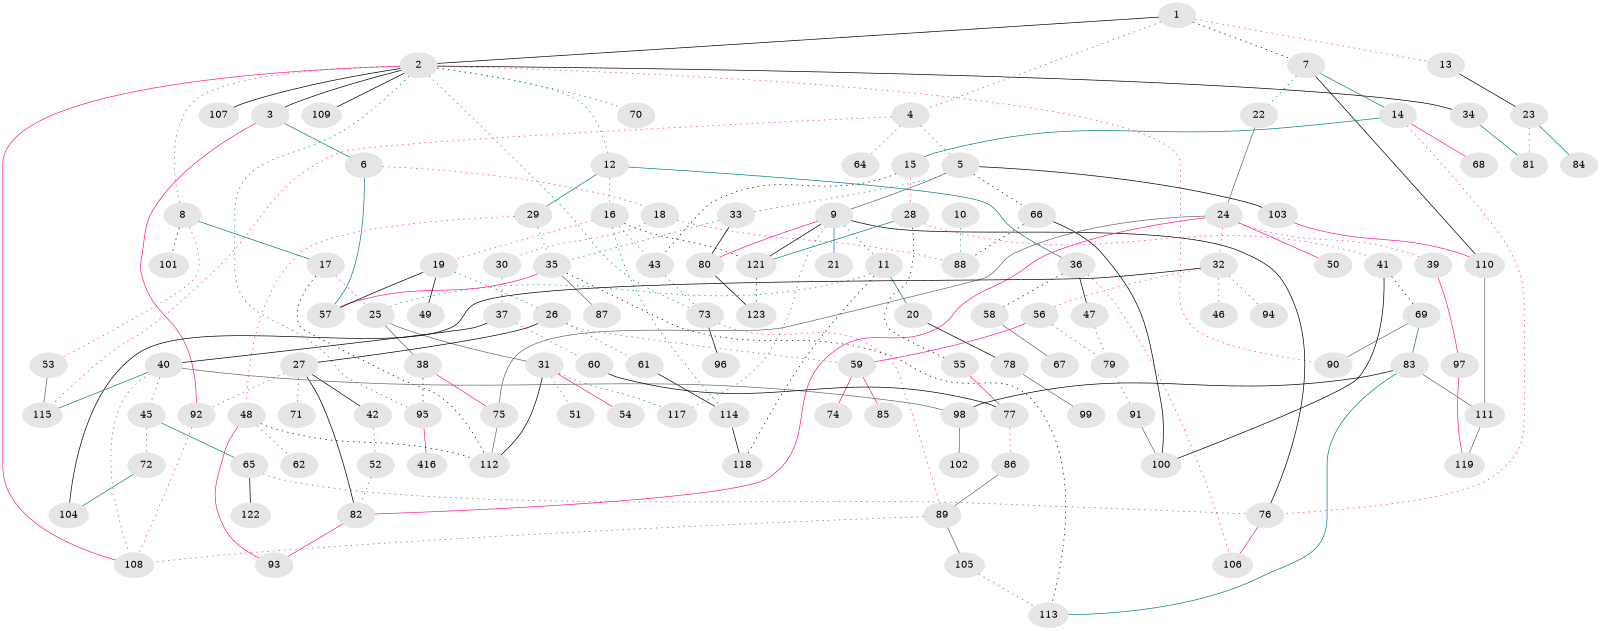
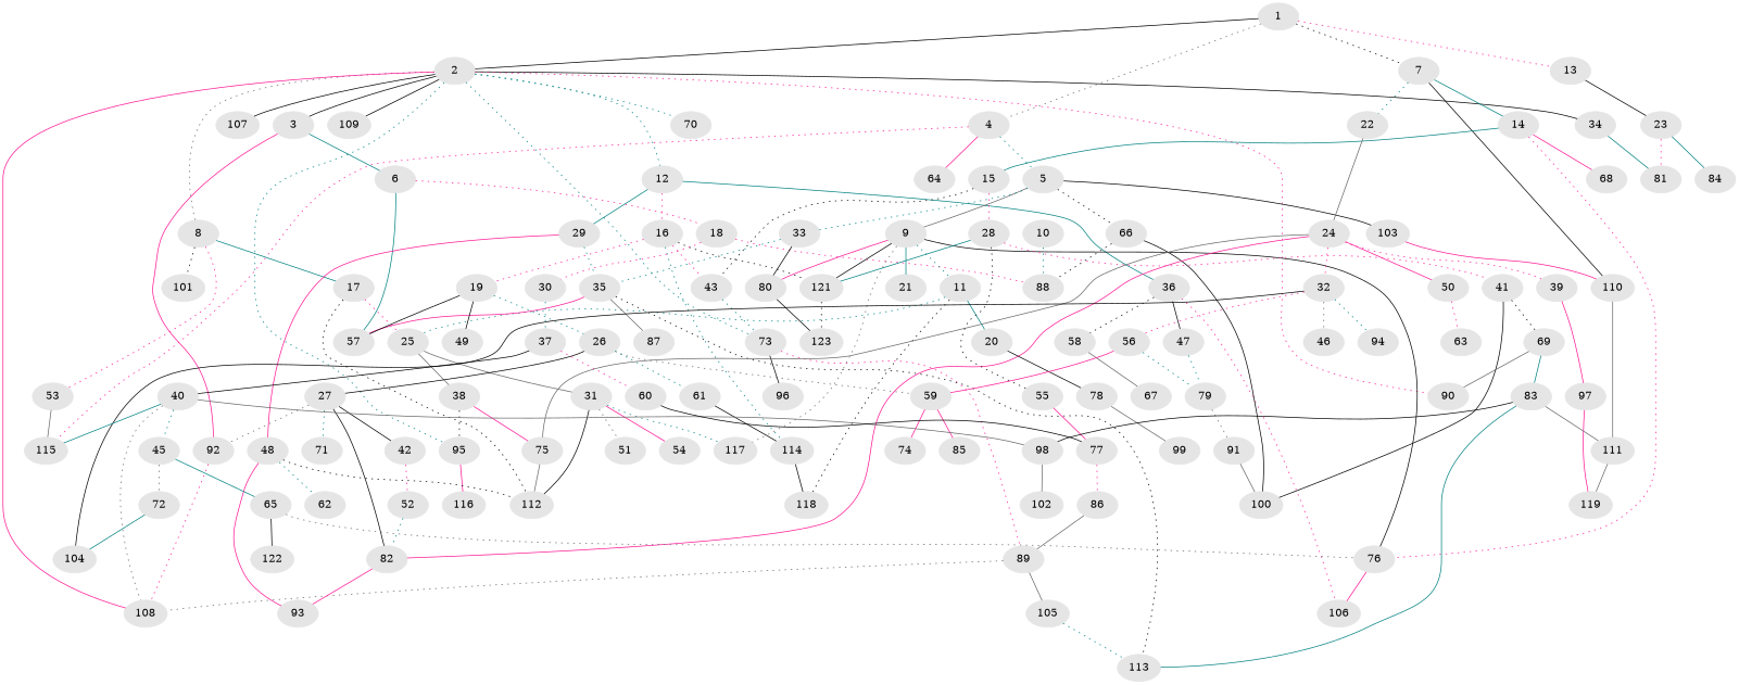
  graph {
    node [color=gray90 style=filled]
    edge [color=deeppink style=solid]
    1
    2
    4
    7
    13
    3
    8
    12
    34
    70
    73
    90
    95
    107
    108
    109
    5
    64
    115
    14
    22
    110
    23
    6
    92
    17
    53
    101
    16
    29
    36
    81
    89
    96
-   116 [label=416]
+   116
    18
    57
    9
    33
    66
    103
    11
    21
    76
    80
    117
    121
    35
    88
    100
    30
    15
    68
    24
    111
    25
    112
    10
    20
    118
    106
    123
    78
    31
    38
    43
    19
    114
    48
    47
    58
    84
    28
    41
    55
    26
    49
    37
    27
    59
    61
    99
    32
    39
    50
    75
    82
    46
    56
    94
    104
    97
+   63
    93
    51
    54
    42
    71
    74
    85
    52
    69
    77
    87
    113
    62
    40
    60
    79
    67
    45
    98
    119
    65
    72
    102
    83
    122
    91
    86
    105
    1 -- 2 [color=black]
    1 -- 4 [color=gray40 style=dotted]
    1 -- 7 [color=black style=dotted]
    1 -- 13 [style=dotted]
    2 -- 3 [color=black]
    2 -- 8 [color=gray40 style=dotted]
    2 -- 12 [color=teal style=dotted]
    2 -- 34 [color=black]
    2 -- 70 [color=teal style=dotted]
    2 -- 73 [color=teal style=dotted]
    2 -- 90 [style=dotted]
    2 -- 95 [color=teal style=dotted]
    2 -- 107 [color=black]
    2 -- 108
    2 -- 109 [color=black]
    4 -- 5 [color=teal style=dotted]
-   4 -- 64 [style=dotted]
+   4 -- 64
    4 -- 115 [style=dotted]
    7 -- 14 [color=teal]
    7 -- 22 [color=teal style=dotted]
    7 -- 110 [color=black]
    13 -- 23 [color=black]
    3 -- 6 [color=teal]
    3 -- 92
    8 -- 17 [color=teal]
    8 -- 53 [style=dotted]
    8 -- 101 [color=black style=dotted]
    12 -- 16 [style=dotted]
    12 -- 29 [color=teal]
    12 -- 36 [color=teal]
    34 -- 81 [color=teal]
    73 -- 89 [style=dotted]
    73 -- 96 [color=black]
    95 -- 116
    5 -- 9 [color=gray40]
    5 -- 33 [color=teal style=dotted]
    5 -- 66 [color=black style=dotted]
    5 -- 103 [color=black]
    14 -- 76 [style=dotted]
    14 -- 15 [color=teal]
    14 -- 68
    22 -- 24 [color=gray40]
    110 -- 111 [color=gray40]
    23 -- 81 [style=dotted]
    23 -- 84 [color=teal]
    6 -- 18 [style=dotted]
    6 -- 57 [color=teal]
    92 -- 108 [style=dotted]
    17 -- 25 [style=dotted]
    17 -- 112 [color=black style=dotted]
    53 -- 115 [color=gray40]
    16 -- 121 [color=black style=dotted]
    16 -- 43 [style=dotted]
    16 -- 19 [style=dotted]
    16 -- 114 [color=teal style=dotted]
    29 -- 35 [color=teal style=dotted]
-   29 -- 48 [style=dotted]
+   29 -- 48
    36 -- 106 [style=dotted]
    36 -- 47 [color=black]
    36 -- 58 [color=black style=dotted]
    89 -- 108 [color=gray40 style=dotted]
    89 -- 105 [color=gray40]
    18 -- 88 [style=dotted]
    18 -- 30 [style=dotted]
    9 -- 11 [color=teal style=dotted]
    9 -- 21 [color=teal]
    9 -- 76 [color=black]
    9 -- 80
    9 -- 117 [color=gray40 style=dotted]
    9 -- 121 [color=black]
    33 -- 80 [color=black]
    33 -- 35 [color=teal style=dotted]
    66 -- 88 [color=black style=dotted]
    66 -- 100 [color=black]
    103 -- 110
    11 -- 25 [color=teal style=dotted]
    11 -- 20 [color=teal]
    11 -- 118 [color=black style=dotted]
    76 -- 106
    80 -- 123 [color=black]
    121 -- 123 [color=black style=dotted]
    35 -- 57
    35 -- 87 [color=gray40]
    35 -- 113 [color=black style=dotted]
    30 -- 37 [color=teal style=dotted]
    15 -- 43 [color=black style=dotted]
    15 -- 28 [style=dotted]
    24 -- 32 [style=dotted]
    24 -- 39 [style=dotted]
    24 -- 50
    24 -- 75 [color=gray40]
    24 -- 82
    111 -- 119 [color=gray40]
    25 -- 31 [color=gray40]
    25 -- 38 [color=gray40]
    10 -- 88 [color=teal style=dotted]
    20 -- 78 [color=black]
    78 -- 99 [color=gray40]
    31 -- 117 [color=teal style=dotted]
    31 -- 112 [color=black]
    31 -- 51 [color=gray40 style=dotted]
    31 -- 54
    38 -- 95 [color=black style=dotted]
    38 -- 75
    43 -- 73 [color=teal style=dotted]
    19 -- 57 [color=black]
    19 -- 26 [color=teal style=dotted]
    19 -- 49 [color=black]
    114 -- 118 [color=black]
    48 -- 112 [color=black style=dotted]
    48 -- 93
    48 -- 62 [color=teal style=dotted]
    47 -- 79 [color=teal style=dotted]
    58 -- 67 [color=gray40]
    28 -- 121 [color=teal]
    28 -- 41 [style=dotted]
    28 -- 55 [color=black style=dotted]
    41 -- 100 [color=black]
    41 -- 69 [color=black style=dotted]
    55 -- 77
    26 -- 27 [color=black]
    26 -- 59 [color=gray40 style=dotted]
    26 -- 61 [color=teal style=dotted]
    37 -- 40 [color=black]
    37 -- 60 [style=dotted]
    27 -- 92 [color=gray40 style=dotted]
    27 -- 82 [color=black]
    27 -- 42 [color=black]
    27 -- 71 [color=teal style=dotted]
    59 -- 74
    59 -- 85
    61 -- 114 [color=black]
    32 -- 46 [color=gray40 style=dotted]
    32 -- 56 [style=dotted]
    32 -- 94 [color=teal style=dotted]
    32 -- 104 [color=black]
    39 -- 97
+   50 -- 63 [style=dotted]
    75 -- 112 [color=gray40]
    82 -- 93
    56 -- 59
    56 -- 79 [color=teal style=dotted]
    97 -- 119
    42 -- 52 [style=dotted]
    52 -- 82 [color=teal style=dotted]
    69 -- 90 [color=gray40]
    69 -- 83 [color=teal]
    77 -- 86 [style=dotted]
    40 -- 108 [color=gray40 style=dotted]
    40 -- 115 [color=teal]
    40 -- 45 [color=teal style=dotted]
    40 -- 98 [color=gray40]
    60 -- 77 [color=black]
    79 -- 91 [color=gray40 style=dotted]
    45 -- 65 [color=teal]
    45 -- 72 [color=gray40 style=dotted]
    98 -- 102 [color=gray40]
    65 -- 76 [color=gray40 style=dotted]
    65 -- 122 [color=black]
    72 -- 104 [color=teal]
    83 -- 111 [color=gray40]
    83 -- 113 [color=teal]
    83 -- 98 [color=black]
    91 -- 100 [color=gray40]
    86 -- 89 [color=gray40]
    105 -- 113 [color=teal style=dotted]
  }
